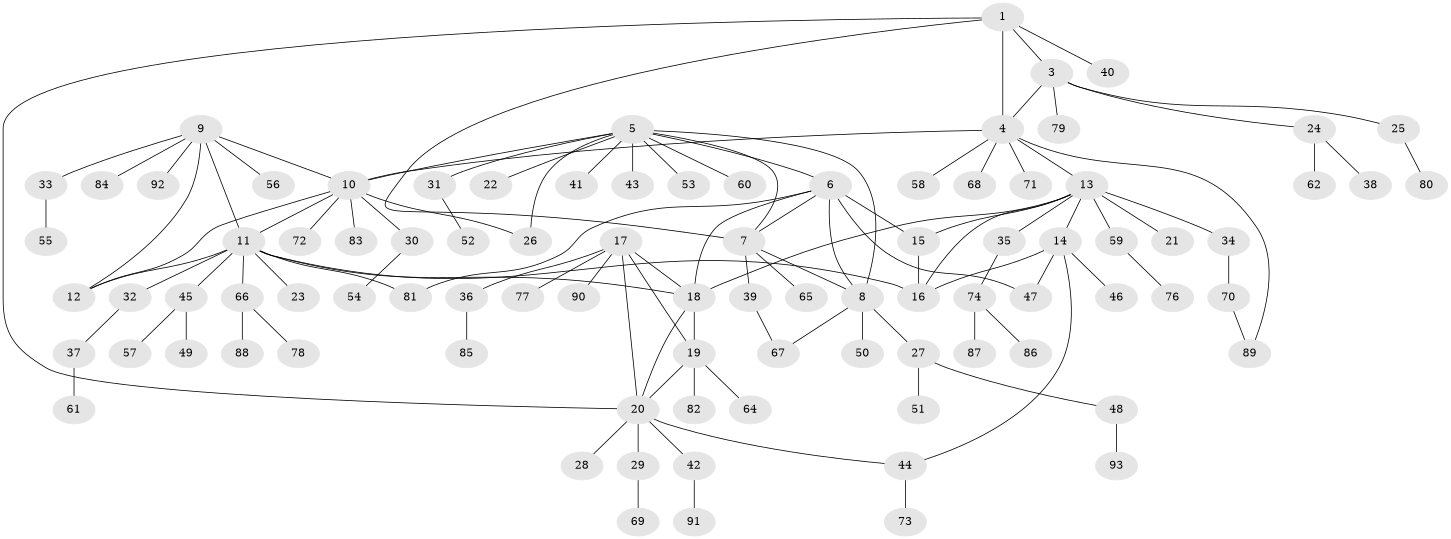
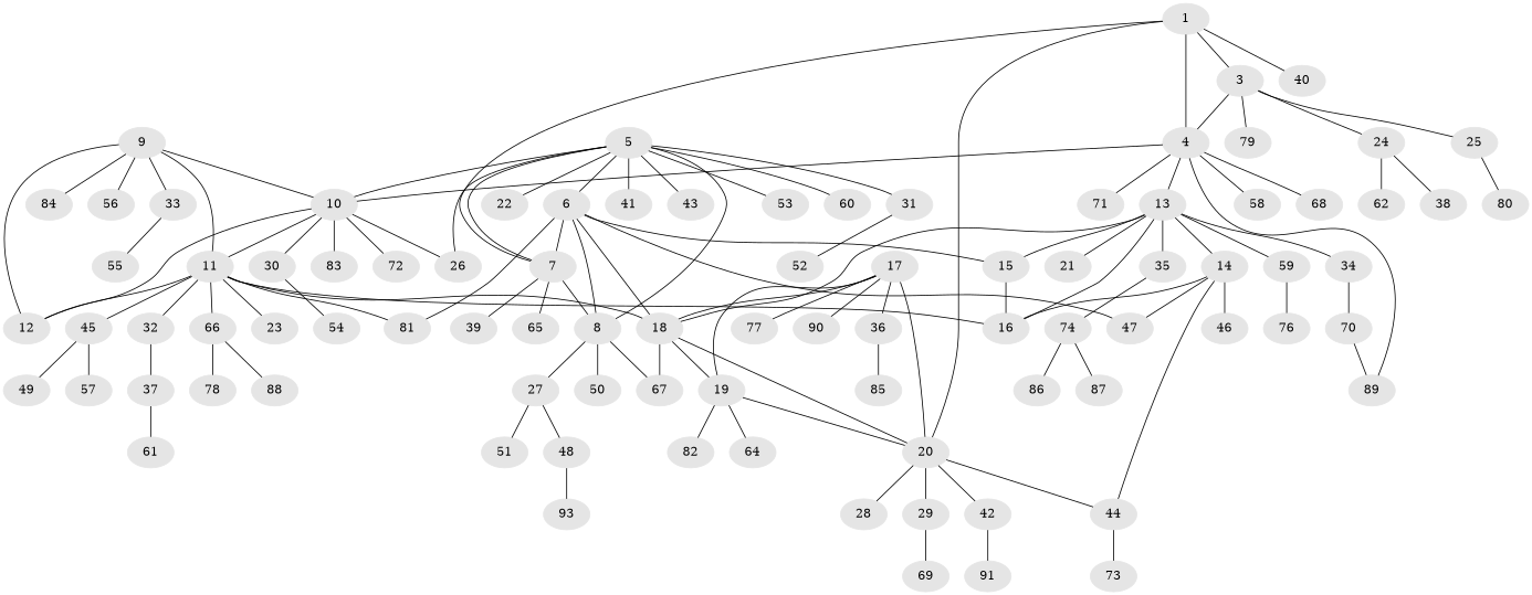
  graph {
    node [color=gray90 style=filled]
    1
    3
    4
    7
    20
    40
    24
    25
    79
    10
    13
    58
    68
    71
    89
    8
    39
    65
    44
    28
    29
    42
    38
    62
    80
    26
    11
    12
    30
    72
    83
    15
    18
    16
    14
    21
    34
    35
    59
    5
    6
    22
    31
    41
    43
    53
    60
    47
    81
    27
    50
    67
    52
    19
    48
    51
    9
    33
    56
    84
-   92
    23
    32
    45
    66
    55
    54
    37
    49
    57
    78
    88
    46
    70
    74
    76
    73
    17
    36
    77
    90
    64
    82
    85
    69
    91
    n87 [label=93]
    61
    86
    87
    1 -- 3
    1 -- 4
    1 -- 7
    1 -- 20
    1 -- 40
    3 -- 4
    3 -- 24
    3 -- 25
    3 -- 79
    4 -- 10
    4 -- 13
    4 -- 58
    4 -- 68
    4 -- 71
    4 -- 89
    7 -- 8
    7 -- 39
    7 -- 65
    20 -- 44
    20 -- 28
    20 -- 29
    20 -- 42
    24 -- 38
    24 -- 62
    25 -- 80
    10 -- 26
    10 -- 11
    10 -- 12
    10 -- 30
    10 -- 72
    10 -- 83
    13 -- 15
    13 -- 18
    13 -- 16
    13 -- 14
    13 -- 21
    13 -- 34
    13 -- 35
    13 -- 59
    8 -- 27
    8 -- 50
    8 -- 67
    44 -- 73
    29 -- 69
    42 -- 91
    11 -- 12
    11 -- 18
    11 -- 16
    11 -- 81
    11 -- 23
    11 -- 32
    11 -- 45
    11 -- 66
    30 -- 54
    15 -- 16
    18 -- 20
-   39 -- 67
+   18 -- 67
    18 -- 19
    14 -- 44
    14 -- 16
    14 -- 47
    14 -- 46
    34 -- 70
    35 -- 74
    59 -- 76
    5 -- 7
    5 -- 10
    5 -- 8
    5 -- 26
    5 -- 6
    5 -- 22
    5 -- 31
    5 -- 41
    5 -- 43
    5 -- 53
    5 -- 60
    6 -- 7
    6 -- 8
    6 -- 15
    6 -- 18
    6 -- 47
    6 -- 81
    31 -- 52
    27 -- 48
    27 -- 51
    19 -- 20
    19 -- 64
    19 -- 82
    48 -- n87
    9 -- 10
    9 -- 11
    9 -- 12
    9 -- 33
    9 -- 56
    9 -- 84
-   9 -- 92
    33 -- 55
    32 -- 37
    45 -- 49
    45 -- 57
    66 -- 78
    66 -- 88
    37 -- 61
    70 -- 89
    74 -- 86
    74 -- 87
    17 -- 20
    17 -- 18
    17 -- 19
    17 -- 36
    17 -- 77
    17 -- 90
    36 -- 85
  }
